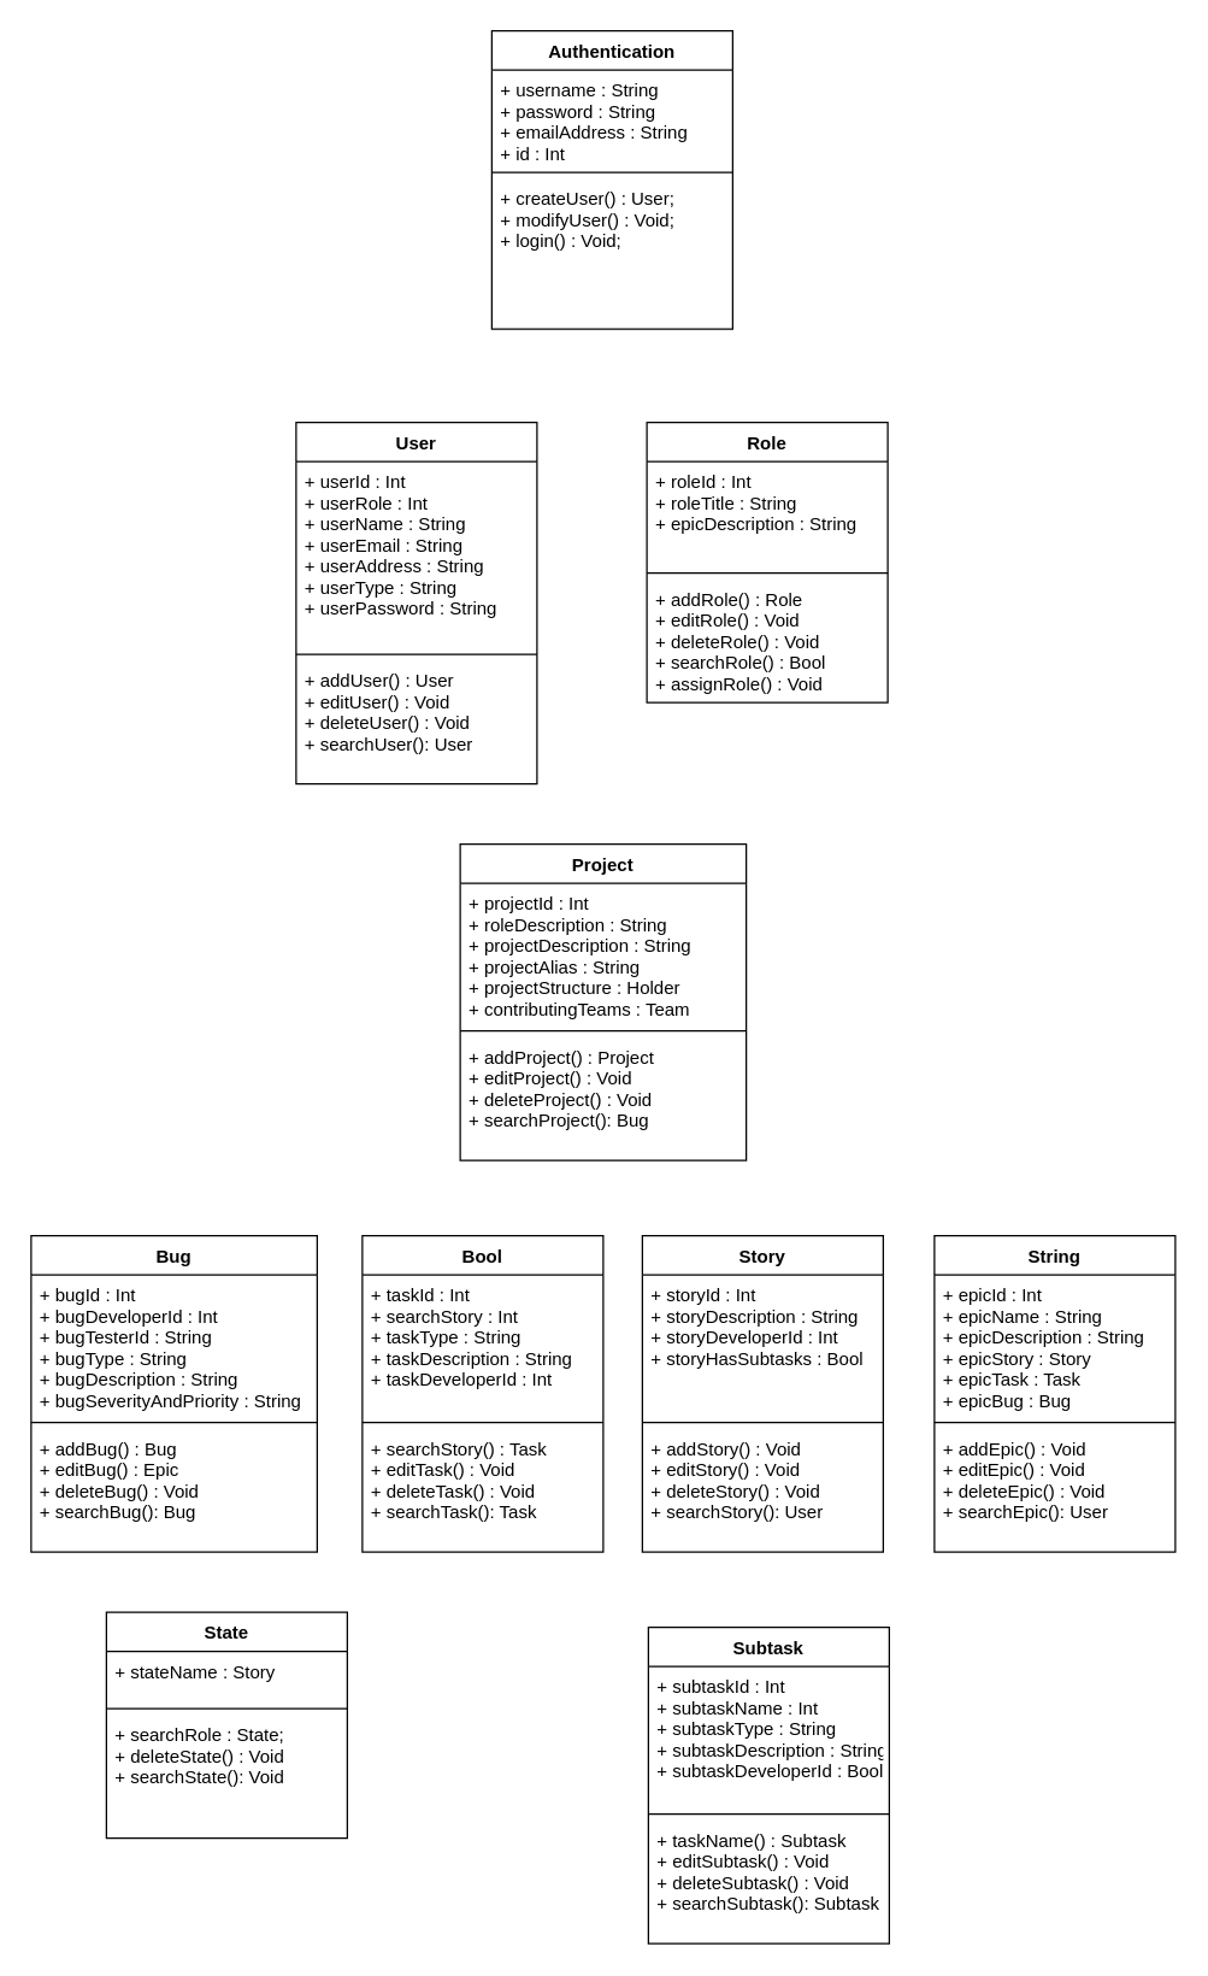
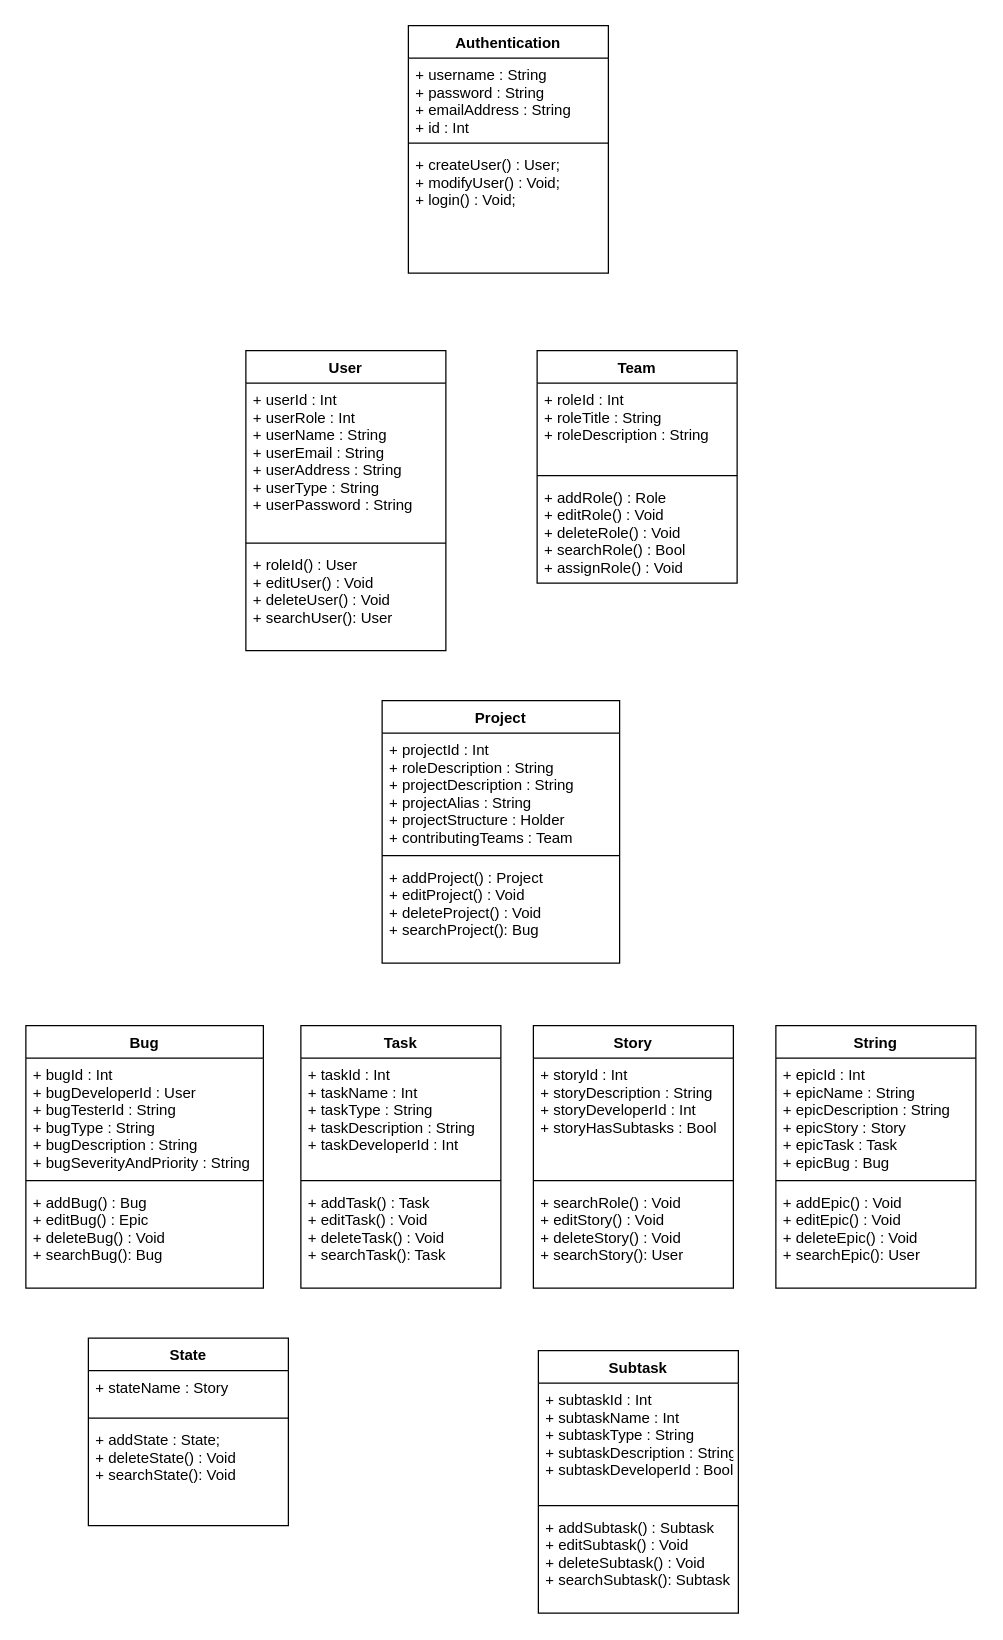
  <mxCell id="0" />
  <mxCell id="1" parent="0" />
  <mxCell id="2" value="User" style="swimlane;fontStyle=1;align=center;verticalAlign=top;childLayout=stackLayout;horizontal=1;startSize=26;horizontalStack=0;resizeParent=1;resizeParentMax=0;resizeLast=0;collapsible=1;marginBottom=0;" vertex="1" parent="1"><mxGeometry x="196" y="280" width="160" height="240" as="geometry" /></mxCell>
  <mxCell id="3" value="+ userId : Int&#10;+ userRole : Int&#10;+ userName : String&#10;+ userEmail : String&#10;+ userAddress : String&#10;+ userType : String&#10;+ userPassword : String" style="text;strokeColor=none;fillColor=none;align=left;verticalAlign=top;spacingLeft=4;spacingRight=4;overflow=hidden;rotatable=0;points=[[0,0.5],[1,0.5]];portConstraint=eastwest;" vertex="1" parent="2"><mxGeometry y="26" width="160" height="124" as="geometry" /></mxCell>
  <mxCell id="4" value="" style="line;strokeWidth=1;fillColor=none;align=left;verticalAlign=middle;spacingTop=-1;spacingLeft=3;spacingRight=3;rotatable=0;labelPosition=right;points=[];portConstraint=eastwest;" vertex="1" parent="2"><mxGeometry y="150" width="160" height="8" as="geometry" /></mxCell>
- <mxCell id="5" value="+ addUser() : User&#10;+ editUser() : Void&#10;+ deleteUser() : Void&#10;+ searchUser(): User&#10;" style="text;strokeColor=none;fillColor=none;align=left;verticalAlign=top;spacingLeft=4;spacingRight=4;overflow=hidden;rotatable=0;points=[[0,0.5],[1,0.5]];portConstraint=eastwest;" vertex="1" parent="2"><mxGeometry y="158" width="160" height="82" as="geometry" /></mxCell>
- <mxCell id="6" value="Role" style="swimlane;fontStyle=1;align=center;verticalAlign=top;childLayout=stackLayout;horizontal=1;startSize=26;horizontalStack=0;resizeParent=1;resizeParentMax=0;resizeLast=0;collapsible=1;marginBottom=0;" vertex="1" parent="1"><mxGeometry x="429" y="280" width="160" height="186" as="geometry" /></mxCell>
- <mxCell id="7" value="+ roleId : Int&#10;+ roleTitle : String&#10;+ epicDescription : String" style="text;strokeColor=none;fillColor=none;align=left;verticalAlign=top;spacingLeft=4;spacingRight=4;overflow=hidden;rotatable=0;points=[[0,0.5],[1,0.5]];portConstraint=eastwest;" vertex="1" parent="6"><mxGeometry y="26" width="160" height="70" as="geometry" /></mxCell>
+ <mxCell id="5" value="+ roleId() : User&#10;+ editUser() : Void&#10;+ deleteUser() : Void&#10;+ searchUser(): User&#10;" style="text;strokeColor=none;fillColor=none;align=left;verticalAlign=top;spacingLeft=4;spacingRight=4;overflow=hidden;rotatable=0;points=[[0,0.5],[1,0.5]];portConstraint=eastwest;" vertex="1" parent="2"><mxGeometry y="158" width="160" height="82" as="geometry" /></mxCell>
+ <mxCell id="6" value="Team" style="swimlane;fontStyle=1;align=center;verticalAlign=top;childLayout=stackLayout;horizontal=1;startSize=26;horizontalStack=0;resizeParent=1;resizeParentMax=0;resizeLast=0;collapsible=1;marginBottom=0;" vertex="1" parent="1"><mxGeometry x="429" y="280" width="160" height="186" as="geometry" /></mxCell>
+ <mxCell id="7" value="+ roleId : Int&#10;+ roleTitle : String&#10;+ roleDescription : String" style="text;strokeColor=none;fillColor=none;align=left;verticalAlign=top;spacingLeft=4;spacingRight=4;overflow=hidden;rotatable=0;points=[[0,0.5],[1,0.5]];portConstraint=eastwest;" vertex="1" parent="6"><mxGeometry y="26" width="160" height="70" as="geometry" /></mxCell>
  <mxCell id="8" value="" style="line;strokeWidth=1;fillColor=none;align=left;verticalAlign=middle;spacingTop=-1;spacingLeft=3;spacingRight=3;rotatable=0;labelPosition=right;points=[];portConstraint=eastwest;" vertex="1" parent="6"><mxGeometry y="96" width="160" height="8" as="geometry" /></mxCell>
  <mxCell id="9" value="+ addRole() : Role&#10;+ editRole() : Void&#10;+ deleteRole() : Void&#10;+ searchRole() : Bool&#10;+ assignRole() : Void" style="text;strokeColor=none;fillColor=none;align=left;verticalAlign=top;spacingLeft=4;spacingRight=4;overflow=hidden;rotatable=0;points=[[0,0.5],[1,0.5]];portConstraint=eastwest;" vertex="1" parent="6"><mxGeometry y="104" width="160" height="82" as="geometry" /></mxCell>
  <mxCell id="10" value="Bug" style="swimlane;fontStyle=1;align=center;verticalAlign=top;childLayout=stackLayout;horizontal=1;startSize=26;horizontalStack=0;resizeParent=1;resizeParentMax=0;resizeLast=0;collapsible=1;marginBottom=0;" vertex="1" parent="1"><mxGeometry x="20" y="820" width="190" height="210" as="geometry" /></mxCell>
- <mxCell id="11" value="+ bugId : Int&#10;+ bugDeveloperId : Int&#10;+ bugTesterId : String&#10;+ bugType : String&#10;+ bugDescription : String&#10;+ bugSeverityAndPriority : String " style="text;strokeColor=none;fillColor=none;align=left;verticalAlign=top;spacingLeft=4;spacingRight=4;overflow=hidden;rotatable=0;points=[[0,0.5],[1,0.5]];portConstraint=eastwest;" vertex="1" parent="10"><mxGeometry y="26" width="190" height="94" as="geometry" /></mxCell>
+ <mxCell id="11" value="+ bugId : Int&#10;+ bugDeveloperId : User&#10;+ bugTesterId : String&#10;+ bugType : String&#10;+ bugDescription : String&#10;+ bugSeverityAndPriority : String " style="text;strokeColor=none;fillColor=none;align=left;verticalAlign=top;spacingLeft=4;spacingRight=4;overflow=hidden;rotatable=0;points=[[0,0.5],[1,0.5]];portConstraint=eastwest;" vertex="1" parent="10"><mxGeometry y="26" width="190" height="94" as="geometry" /></mxCell>
  <mxCell id="12" value="" style="line;strokeWidth=1;fillColor=none;align=left;verticalAlign=middle;spacingTop=-1;spacingLeft=3;spacingRight=3;rotatable=0;labelPosition=right;points=[];portConstraint=eastwest;" vertex="1" parent="10"><mxGeometry y="120" width="190" height="8" as="geometry" /></mxCell>
  <mxCell id="13" value="+ addBug() : Bug&#10;+ editBug() : Epic&#10;+ deleteBug() : Void&#10;+ searchBug(): Bug&#10;" style="text;strokeColor=none;fillColor=none;align=left;verticalAlign=top;spacingLeft=4;spacingRight=4;overflow=hidden;rotatable=0;points=[[0,0.5],[1,0.5]];portConstraint=eastwest;" vertex="1" parent="10"><mxGeometry y="128" width="190" height="82" as="geometry" /></mxCell>
- <mxCell id="14" value="Bool" style="swimlane;fontStyle=1;align=center;verticalAlign=top;childLayout=stackLayout;horizontal=1;startSize=26;horizontalStack=0;resizeParent=1;resizeParentMax=0;resizeLast=0;collapsible=1;marginBottom=0;" vertex="1" parent="1"><mxGeometry x="240" y="820" width="160" height="210" as="geometry" /></mxCell>
- <mxCell id="15" value="+ taskId : Int&#10;+ searchStory : Int&#10;+ taskType : String&#10;+ taskDescription : String&#10;+ taskDeveloperId : Int" style="text;strokeColor=none;fillColor=none;align=left;verticalAlign=top;spacingLeft=4;spacingRight=4;overflow=hidden;rotatable=0;points=[[0,0.5],[1,0.5]];portConstraint=eastwest;" vertex="1" parent="14"><mxGeometry y="26" width="160" height="94" as="geometry" /></mxCell>
+ <mxCell id="14" value="Task" style="swimlane;fontStyle=1;align=center;verticalAlign=top;childLayout=stackLayout;horizontal=1;startSize=26;horizontalStack=0;resizeParent=1;resizeParentMax=0;resizeLast=0;collapsible=1;marginBottom=0;" vertex="1" parent="1"><mxGeometry x="240" y="820" width="160" height="210" as="geometry" /></mxCell>
+ <mxCell id="15" value="+ taskId : Int&#10;+ taskName : Int&#10;+ taskType : String&#10;+ taskDescription : String&#10;+ taskDeveloperId : Int" style="text;strokeColor=none;fillColor=none;align=left;verticalAlign=top;spacingLeft=4;spacingRight=4;overflow=hidden;rotatable=0;points=[[0,0.5],[1,0.5]];portConstraint=eastwest;" vertex="1" parent="14"><mxGeometry y="26" width="160" height="94" as="geometry" /></mxCell>
  <mxCell id="16" value="" style="line;strokeWidth=1;fillColor=none;align=left;verticalAlign=middle;spacingTop=-1;spacingLeft=3;spacingRight=3;rotatable=0;labelPosition=right;points=[];portConstraint=eastwest;" vertex="1" parent="14"><mxGeometry y="120" width="160" height="8" as="geometry" /></mxCell>
- <mxCell id="17" value="+ searchStory() : Task&#10;+ editTask() : Void&#10;+ deleteTask() : Void&#10;+ searchTask(): Task&#10;" style="text;strokeColor=none;fillColor=none;align=left;verticalAlign=top;spacingLeft=4;spacingRight=4;overflow=hidden;rotatable=0;points=[[0,0.5],[1,0.5]];portConstraint=eastwest;" vertex="1" parent="14"><mxGeometry y="128" width="160" height="82" as="geometry" /></mxCell>
+ <mxCell id="17" value="+ addTask() : Task&#10;+ editTask() : Void&#10;+ deleteTask() : Void&#10;+ searchTask(): Task&#10;" style="text;strokeColor=none;fillColor=none;align=left;verticalAlign=top;spacingLeft=4;spacingRight=4;overflow=hidden;rotatable=0;points=[[0,0.5],[1,0.5]];portConstraint=eastwest;" vertex="1" parent="14"><mxGeometry y="128" width="160" height="82" as="geometry" /></mxCell>
  <mxCell id="18" value="Story" style="swimlane;fontStyle=1;align=center;verticalAlign=top;childLayout=stackLayout;horizontal=1;startSize=26;horizontalStack=0;resizeParent=1;resizeParentMax=0;resizeLast=0;collapsible=1;marginBottom=0;" vertex="1" parent="1"><mxGeometry x="426" y="820" width="160" height="210" as="geometry" /></mxCell>
  <mxCell id="19" value="+ storyId : Int&#10;+ storyDescription : String&#10;+ storyDeveloperId : Int&#10;+ storyHasSubtasks : Bool" style="text;strokeColor=none;fillColor=none;align=left;verticalAlign=top;spacingLeft=4;spacingRight=4;overflow=hidden;rotatable=0;points=[[0,0.5],[1,0.5]];portConstraint=eastwest;" vertex="1" parent="18"><mxGeometry y="26" width="160" height="94" as="geometry" /></mxCell>
  <mxCell id="20" value="" style="line;strokeWidth=1;fillColor=none;align=left;verticalAlign=middle;spacingTop=-1;spacingLeft=3;spacingRight=3;rotatable=0;labelPosition=right;points=[];portConstraint=eastwest;" vertex="1" parent="18"><mxGeometry y="120" width="160" height="8" as="geometry" /></mxCell>
- <mxCell id="21" value="+ addStory() : Void&#10;+ editStory() : Void&#10;+ deleteStory() : Void&#10;+ searchStory(): User&#10;" style="text;strokeColor=none;fillColor=none;align=left;verticalAlign=top;spacingLeft=4;spacingRight=4;overflow=hidden;rotatable=0;points=[[0,0.5],[1,0.5]];portConstraint=eastwest;" vertex="1" parent="18"><mxGeometry y="128" width="160" height="82" as="geometry" /></mxCell>
+ <mxCell id="21" value="+ searchRole() : Void&#10;+ editStory() : Void&#10;+ deleteStory() : Void&#10;+ searchStory(): User&#10;" style="text;strokeColor=none;fillColor=none;align=left;verticalAlign=top;spacingLeft=4;spacingRight=4;overflow=hidden;rotatable=0;points=[[0,0.5],[1,0.5]];portConstraint=eastwest;" vertex="1" parent="18"><mxGeometry y="128" width="160" height="82" as="geometry" /></mxCell>
  <mxCell id="22" value="String" style="swimlane;fontStyle=1;align=center;verticalAlign=top;childLayout=stackLayout;horizontal=1;startSize=26;horizontalStack=0;resizeParent=1;resizeParentMax=0;resizeLast=0;collapsible=1;marginBottom=0;" vertex="1" parent="1"><mxGeometry x="620" y="820" width="160" height="210" as="geometry" /></mxCell>
  <mxCell id="23" value="+ epicId : Int&#10;+ epicName : String&#10;+ epicDescription : String&#10;+ epicStory : Story&#10;+ epicTask : Task&#10;+ epicBug : Bug&#10;" style="text;strokeColor=none;fillColor=none;align=left;verticalAlign=top;spacingLeft=4;spacingRight=4;overflow=hidden;rotatable=0;points=[[0,0.5],[1,0.5]];portConstraint=eastwest;" vertex="1" parent="22"><mxGeometry y="26" width="160" height="94" as="geometry" /></mxCell>
  <mxCell id="24" value="" style="line;strokeWidth=1;fillColor=none;align=left;verticalAlign=middle;spacingTop=-1;spacingLeft=3;spacingRight=3;rotatable=0;labelPosition=right;points=[];portConstraint=eastwest;" vertex="1" parent="22"><mxGeometry y="120" width="160" height="8" as="geometry" /></mxCell>
  <mxCell id="25" value="+ addEpic() : Void&#10;+ editEpic() : Void&#10;+ deleteEpic() : Void&#10;+ searchEpic(): User&#10;" style="text;strokeColor=none;fillColor=none;align=left;verticalAlign=top;spacingLeft=4;spacingRight=4;overflow=hidden;rotatable=0;points=[[0,0.5],[1,0.5]];portConstraint=eastwest;" vertex="1" parent="22"><mxGeometry y="128" width="160" height="82" as="geometry" /></mxCell>
  <mxCell id="26" value="Subtask" style="swimlane;fontStyle=1;align=center;verticalAlign=top;childLayout=stackLayout;horizontal=1;startSize=26;horizontalStack=0;resizeParent=1;resizeParentMax=0;resizeLast=0;collapsible=1;marginBottom=0;" vertex="1" parent="1"><mxGeometry x="430" y="1080" width="160" height="210" as="geometry" /></mxCell>
  <mxCell id="27" value="+ subtaskId : Int&#10;+ subtaskName : Int&#10;+ subtaskType : String&#10;+ subtaskDescription : String&#10;+ subtaskDeveloperId : Bool" style="text;strokeColor=none;fillColor=none;align=left;verticalAlign=top;spacingLeft=4;spacingRight=4;overflow=hidden;rotatable=0;points=[[0,0.5],[1,0.5]];portConstraint=eastwest;" vertex="1" parent="26"><mxGeometry y="26" width="160" height="94" as="geometry" /></mxCell>
  <mxCell id="28" value="" style="line;strokeWidth=1;fillColor=none;align=left;verticalAlign=middle;spacingTop=-1;spacingLeft=3;spacingRight=3;rotatable=0;labelPosition=right;points=[];portConstraint=eastwest;" vertex="1" parent="26"><mxGeometry y="120" width="160" height="8" as="geometry" /></mxCell>
- <mxCell id="29" value="+ taskName() : Subtask&#10;+ editSubtask() : Void&#10;+ deleteSubtask() : Void&#10;+ searchSubtask(): Subtask&#10;" style="text;strokeColor=none;fillColor=none;align=left;verticalAlign=top;spacingLeft=4;spacingRight=4;overflow=hidden;rotatable=0;points=[[0,0.5],[1,0.5]];portConstraint=eastwest;" vertex="1" parent="26"><mxGeometry y="128" width="160" height="82" as="geometry" /></mxCell>
+ <mxCell id="29" value="+ addSubtask() : Subtask&#10;+ editSubtask() : Void&#10;+ deleteSubtask() : Void&#10;+ searchSubtask(): Subtask&#10;" style="text;strokeColor=none;fillColor=none;align=left;verticalAlign=top;spacingLeft=4;spacingRight=4;overflow=hidden;rotatable=0;points=[[0,0.5],[1,0.5]];portConstraint=eastwest;" vertex="1" parent="26"><mxGeometry y="128" width="160" height="82" as="geometry" /></mxCell>
  <mxCell id="30" value="Project" style="swimlane;fontStyle=1;align=center;verticalAlign=top;childLayout=stackLayout;horizontal=1;startSize=26;horizontalStack=0;resizeParent=1;resizeParentMax=0;resizeLast=0;collapsible=1;marginBottom=0;" vertex="1" parent="1"><mxGeometry x="305" y="560" width="190" height="210" as="geometry" /></mxCell>
  <mxCell id="31" value="+ projectId : Int&#10;+ roleDescription : String&#10;+ projectDescription : String&#10;+ projectAlias : String &#10;+ projectStructure : Holder&#10;+ contributingTeams : Team" style="text;strokeColor=none;fillColor=none;align=left;verticalAlign=top;spacingLeft=4;spacingRight=4;overflow=hidden;rotatable=0;points=[[0,0.5],[1,0.5]];portConstraint=eastwest;" vertex="1" parent="30"><mxGeometry y="26" width="190" height="94" as="geometry" /></mxCell>
  <mxCell id="32" value="" style="line;strokeWidth=1;fillColor=none;align=left;verticalAlign=middle;spacingTop=-1;spacingLeft=3;spacingRight=3;rotatable=0;labelPosition=right;points=[];portConstraint=eastwest;" vertex="1" parent="30"><mxGeometry y="120" width="190" height="8" as="geometry" /></mxCell>
  <mxCell id="33" value="+ addProject() : Project&#10;+ editProject() : Void&#10;+ deleteProject() : Void&#10;+ searchProject(): Bug&#10;" style="text;strokeColor=none;fillColor=none;align=left;verticalAlign=top;spacingLeft=4;spacingRight=4;overflow=hidden;rotatable=0;points=[[0,0.5],[1,0.5]];portConstraint=eastwest;" vertex="1" parent="30"><mxGeometry y="128" width="190" height="82" as="geometry" /></mxCell>
  <mxCell id="34" value="Authentication" style="swimlane;fontStyle=1;align=center;verticalAlign=top;childLayout=stackLayout;horizontal=1;startSize=26;horizontalStack=0;resizeParent=1;resizeParentMax=0;resizeLast=0;collapsible=1;marginBottom=0;" vertex="1" parent="1"><mxGeometry x="326" y="20" width="160" height="198" as="geometry" /></mxCell>
  <mxCell id="35" value="+ username : String&#10;+ password : String&#10;+ emailAddress : String&#10;+ id : Int" style="text;strokeColor=none;fillColor=none;align=left;verticalAlign=top;spacingLeft=4;spacingRight=4;overflow=hidden;rotatable=0;points=[[0,0.5],[1,0.5]];portConstraint=eastwest;" vertex="1" parent="34"><mxGeometry y="26" width="160" height="64" as="geometry" /></mxCell>
  <mxCell id="36" value="" style="line;strokeWidth=1;fillColor=none;align=left;verticalAlign=middle;spacingTop=-1;spacingLeft=3;spacingRight=3;rotatable=0;labelPosition=right;points=[];portConstraint=eastwest;" vertex="1" parent="34"><mxGeometry y="90" width="160" height="8" as="geometry" /></mxCell>
  <mxCell id="37" value="+ createUser() : User;&#10;+ modifyUser() : Void;&#10;+ login() : Void;" style="text;strokeColor=none;fillColor=none;align=left;verticalAlign=top;spacingLeft=4;spacingRight=4;overflow=hidden;rotatable=0;points=[[0,0.5],[1,0.5]];portConstraint=eastwest;" vertex="1" parent="34"><mxGeometry y="98" width="160" height="100" as="geometry" /></mxCell>
  <mxCell id="38" value="State" style="swimlane;fontStyle=1;align=center;verticalAlign=top;childLayout=stackLayout;horizontal=1;startSize=26;horizontalStack=0;resizeParent=1;resizeParentMax=0;resizeLast=0;collapsible=1;marginBottom=0;" vertex="1" parent="1"><mxGeometry x="70" y="1070" width="160" height="150" as="geometry" /></mxCell>
  <mxCell id="39" value="+ stateName : Story" style="text;strokeColor=none;fillColor=none;align=left;verticalAlign=top;spacingLeft=4;spacingRight=4;overflow=hidden;rotatable=0;points=[[0,0.5],[1,0.5]];portConstraint=eastwest;" vertex="1" parent="38"><mxGeometry y="26" width="160" height="34" as="geometry" /></mxCell>
  <mxCell id="40" value="" style="line;strokeWidth=1;fillColor=none;align=left;verticalAlign=middle;spacingTop=-1;spacingLeft=3;spacingRight=3;rotatable=0;labelPosition=right;points=[];portConstraint=eastwest;" vertex="1" parent="38"><mxGeometry y="60" width="160" height="8" as="geometry" /></mxCell>
- <mxCell id="41" value="+ searchRole : State;&#10;+ deleteState() : Void&#10;+ searchState(): Void&#10;" style="text;strokeColor=none;fillColor=none;align=left;verticalAlign=top;spacingLeft=4;spacingRight=4;overflow=hidden;rotatable=0;points=[[0,0.5],[1,0.5]];portConstraint=eastwest;" vertex="1" parent="38"><mxGeometry y="68" width="160" height="82" as="geometry" /></mxCell>
+ <mxCell id="41" value="+ addState : State;&#10;+ deleteState() : Void&#10;+ searchState(): Void&#10;" style="text;strokeColor=none;fillColor=none;align=left;verticalAlign=top;spacingLeft=4;spacingRight=4;overflow=hidden;rotatable=0;points=[[0,0.5],[1,0.5]];portConstraint=eastwest;" vertex="1" parent="38"><mxGeometry y="68" width="160" height="82" as="geometry" /></mxCell>
